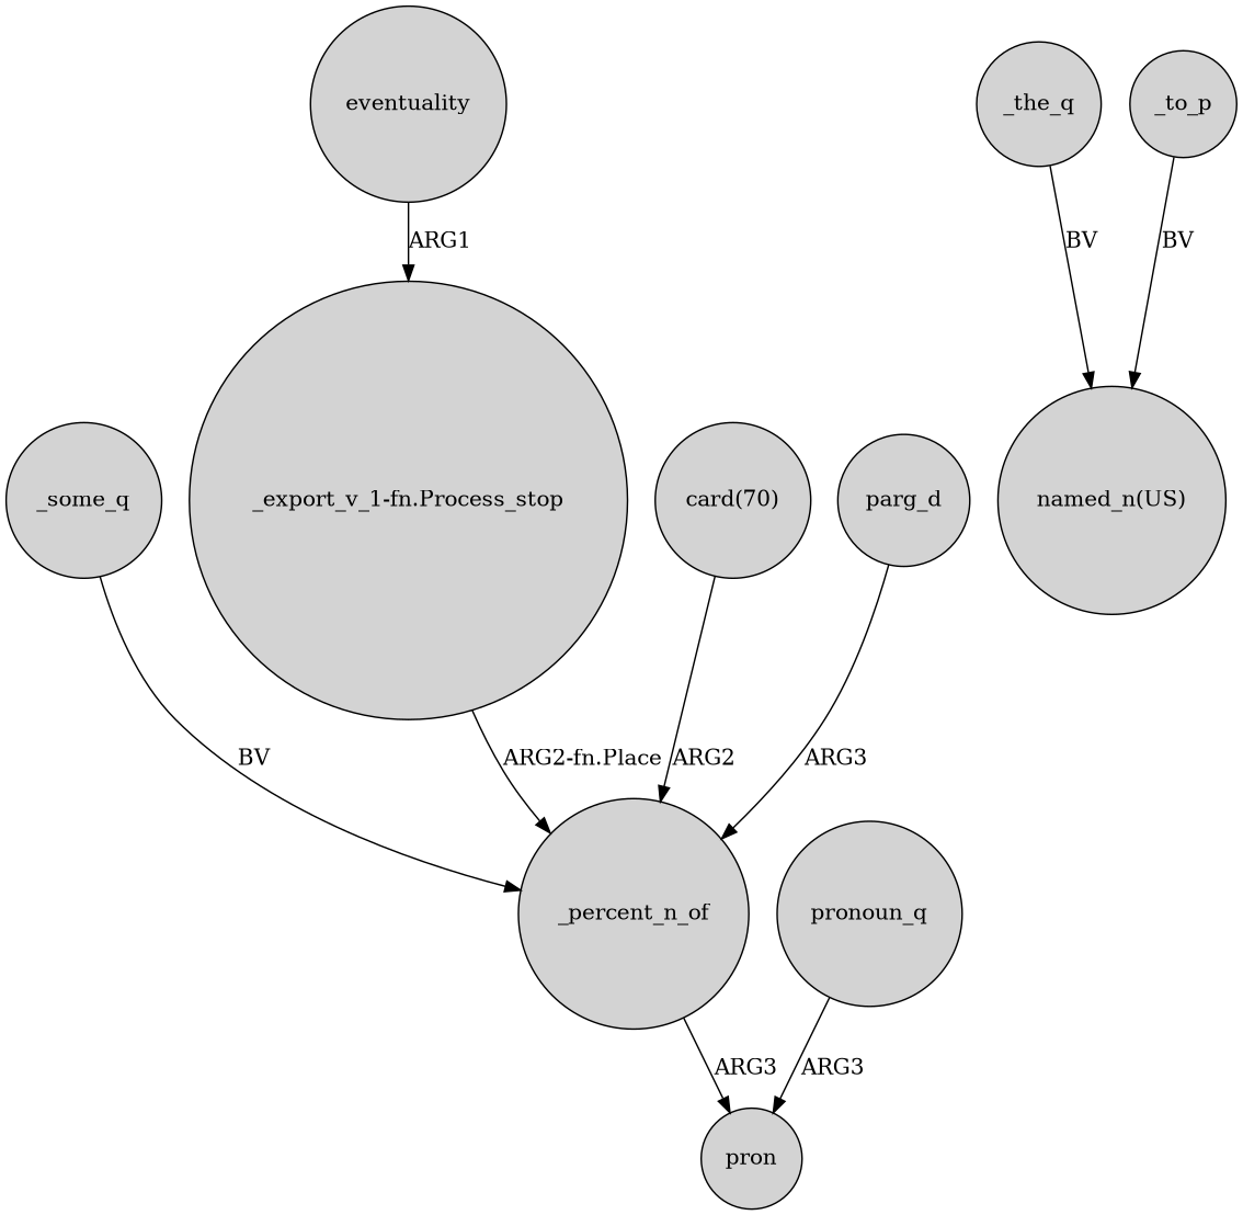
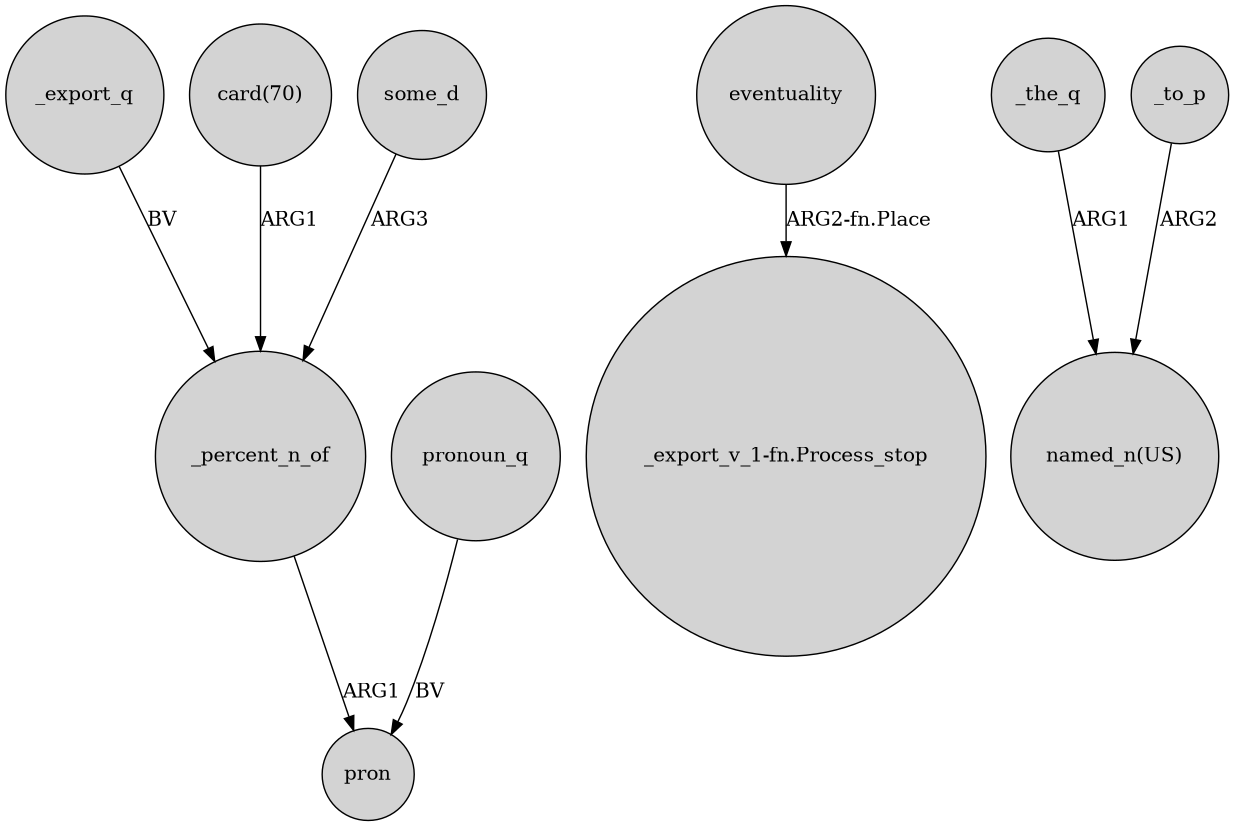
  digraph {
    node [shape=circle style=filled]
-   _some_q
+   _some_q [label=_export_q]
    _percent_n_of
    pron
    eventuality
    "_export_v_1-fn.Process_stop"
    "card(70)"
-   parg_d
+   parg_d [label=some_d]
    _the_q
    "named_n(US)"
    _to_p
    pronoun_q
    _some_q -> _percent_n_of [label=BV]
-   _percent_n_of -> pron [label=ARG3]
-   eventuality -> "_export_v_1-fn.Process_stop" [label=ARG1]
-   "_export_v_1-fn.Process_stop" -> _percent_n_of [label="ARG2-fn.Place"]
-   "card(70)" -> _percent_n_of [label=ARG2]
+   _percent_n_of -> pron [label=ARG1]
+   eventuality -> "_export_v_1-fn.Process_stop" [label="ARG2-fn.Place"]
+   "card(70)" -> _percent_n_of [label=ARG1]
    parg_d -> _percent_n_of [label=ARG3]
-   _the_q -> "named_n(US)" [label=BV]
-   _to_p -> "named_n(US)" [label=BV]
-   pronoun_q -> pron [label=ARG3]
+   _the_q -> "named_n(US)" [label=ARG1]
+   _to_p -> "named_n(US)" [label=ARG2]
+   pronoun_q -> pron [label=BV]
  }
